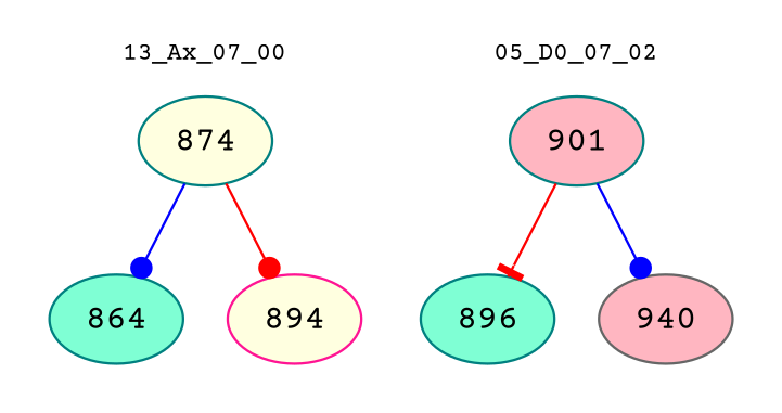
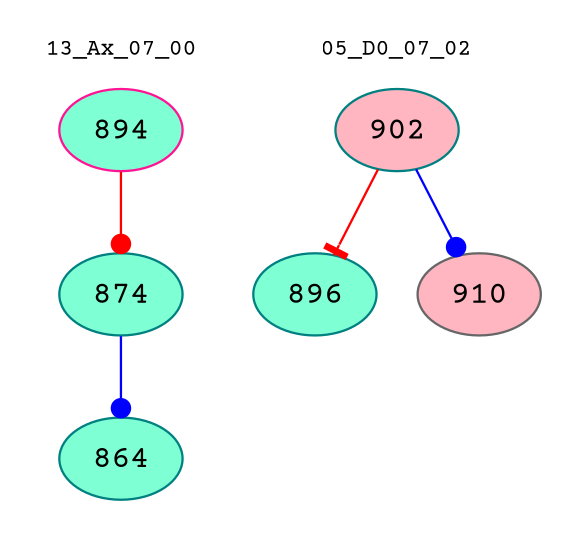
  digraph {
    fontname="Courier Prime"
    node [color=teal fillcolor=lightyellow fontname="Courier Prime" style=filled]
    edge [arrowhead=dot color=blue fontname="Courier Prime"]
-   n1 [label=874]
+   n1 [fillcolor=aquamarine label=874]
    n2 [fillcolor=aquamarine label=864]
-   n3 [color=deeppink label=894]
-   n4 [fillcolor=lightpink label=901]
+   n3 [color=deeppink fillcolor=aquamarine label=894]
+   n4 [fillcolor=lightpink label=902]
    n5 [fillcolor=aquamarine label=896]
-   n6 [color=gray40 fillcolor=lightpink label=940]
+   n6 [color=gray40 fillcolor=lightpink label=910]
    subgraph cluster_1 {
      color=white
      fontsize=10
      label="13_Ax_07_00"
      n1
      n2
      n3
    }
    subgraph cluster_2 {
      color=white
      fontsize=10
      label="05_D0_07_02"
      n4
      n5
      n6
    }
    n1 -> n2
-   n1 -> n3 [color=red]
+   n3 -> n1 [color=red]
    n4 -> n5 [arrowhead=tee color=red]
    n4 -> n6
  }
